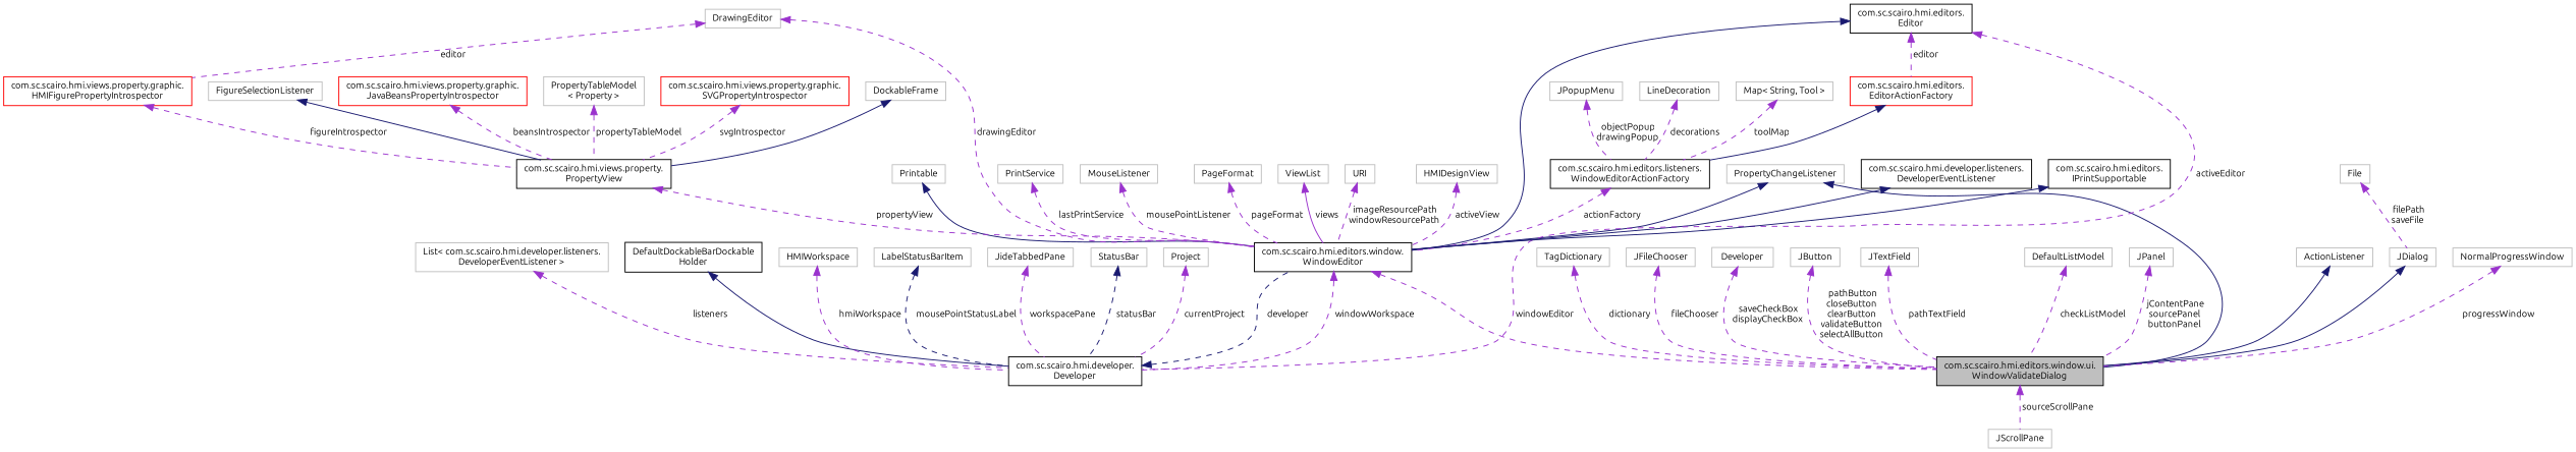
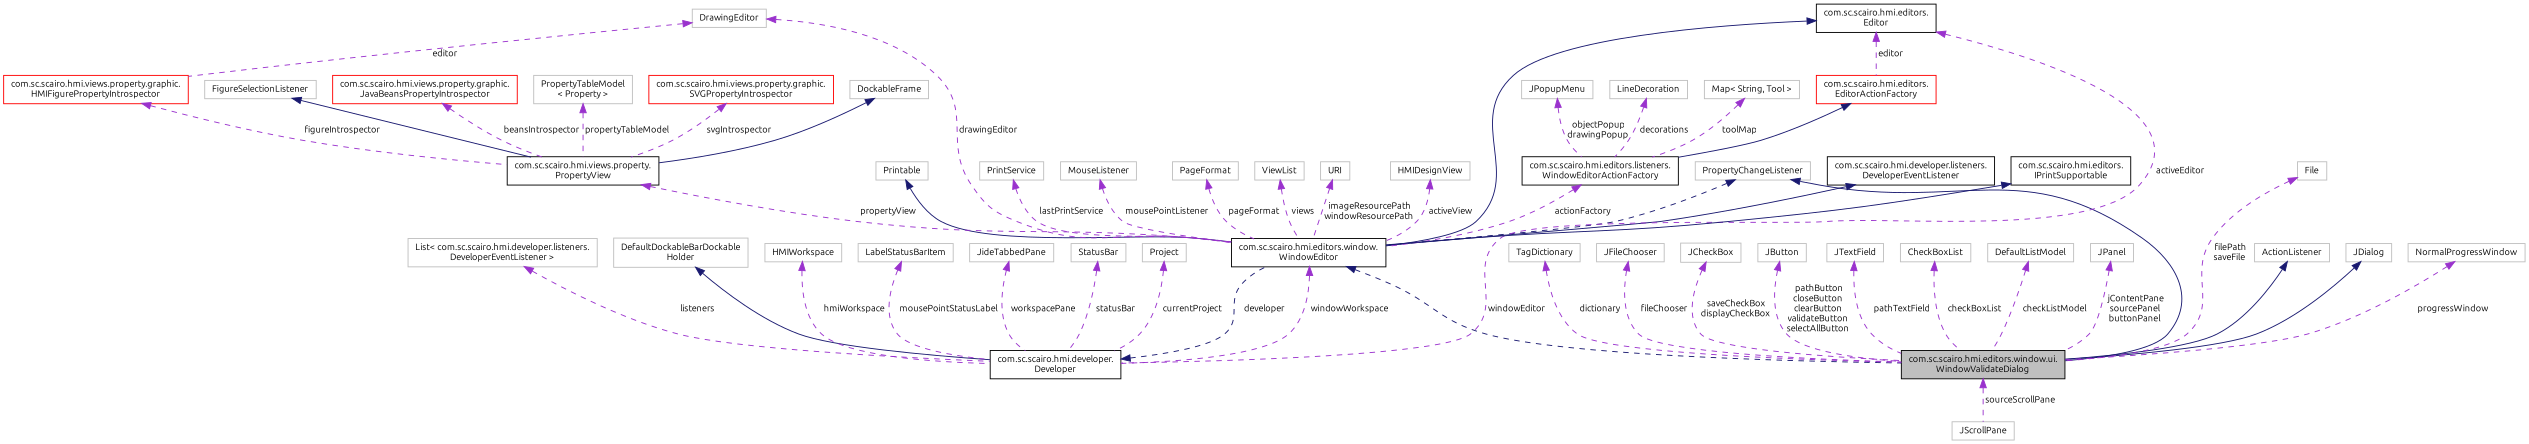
  digraph {
    fontname=Ubuntu
    rankdir=TB
    node [color=grey75 fillcolor=white fontname=Ubuntu fontsize=10 shape=record style=filled]
    edge [color=darkorchid3 dir=back fontname=Ubuntu fontsize=10 labelfontname=Helvetica labelfontsize=10 style=dashed]
    n1 [color=black fillcolor=grey75 fontcolor=black height=0.2 label="com.sc.scairo.hmi.editors.window.ui.\lWindowValidateDialog" width=0.4]
    n2 [height=0.2 label=JScrollPane width=0.4]
    n3 [height=0.2 label=JDialog width=0.4]
    n4 [height=0.2 label=ActionListener width=0.4]
    n5 [height=0.2 label=PropertyChangeListener width=0.4]
    n6 [color=black height=0.2 label="com.sc.scairo.hmi.editors.window.\lWindowEditor" width=0.4]
    n7 [color=black height=0.2 label="com.sc.scairo.hmi.developer.\lDeveloper" width=0.4]
    n8 [height=0.2 label=NormalProgressWindow width=0.4]
    n9 [height=0.2 label=TagDictionary width=0.4]
    n10 [height=0.2 label=JFileChooser width=0.4]
-   n11 [height=0.2 label=Developer width=0.4]
+   n11 [height=0.2 label=JCheckBox width=0.4]
    n12 [height=0.2 label=JButton width=0.4]
    n13 [color=black height=0.2 label="com.sc.scairo.hmi.developer.listeners.\lDeveloperEventListener" width=0.4]
    n14 [color=black height=0.2 label="com.sc.scairo.hmi.editors.\lEditor" width=0.4]
    n15 [color=red height=0.2 label="com.sc.scairo.hmi.editors.\lEditorActionFactory" width=0.4]
    n16 [color=black height=0.2 label="com.sc.scairo.hmi.editors.listeners.\lWindowEditorActionFactory" width=0.4]
    n17 [color=black height=0.2 label="com.sc.scairo.hmi.editors.\lIPrintSupportable" width=0.4]
    n18 [height=0.2 label=Printable width=0.4]
    n19 [height=0.2 label=DrawingEditor width=0.4]
    n20 [color=red height=0.2 label="com.sc.scairo.hmi.views.property.graphic.\lHMIFigurePropertyIntrospector" width=0.4]
    n21 [color=black height=0.2 label="com.sc.scairo.hmi.views.property.\lPropertyView" width=0.4]
    n22 [height=0.2 label=PrintService width=0.4]
    n23 [height=0.2 label=MouseListener width=0.4]
    n24 [height=0.2 label=PageFormat width=0.4]
    n25 [height=0.2 label=ViewList width=0.4]
    n26 [height=0.2 label=URI width=0.4]
    n27 [height=0.2 label=HMIDesignView width=0.4]
-   n28 [color=black height=0.2 label="DefaultDockableBarDockable\lHolder" width=0.4]
+   n28 [height=0.2 label="DefaultDockableBarDockable\lHolder" width=0.4]
    n29 [height=0.2 label=HMIWorkspace width=0.4]
    n30 [height=0.2 label=LabelStatusBarItem width=0.4]
    n31 [height=0.2 label=JideTabbedPane width=0.4]
    n32 [height=0.2 label=StatusBar width=0.4]
    n33 [height=0.2 label=Project width=0.4]
    n34 [height=0.2 label="List\< com.sc.scairo.hmi.developer.listeners.\lDeveloperEventListener \>" width=0.4]
    n35 [height=0.2 label=DockableFrame width=0.4]
    n36 [height=0.2 label=FigureSelectionListener width=0.4]
    n37 [color=red height=0.2 label="com.sc.scairo.hmi.views.property.graphic.\lJavaBeansPropertyIntrospector" width=0.4]
    n38 [height=0.2 label="PropertyTableModel\l\< Property \>" width=0.4]
    n39 [color=red height=0.2 label="com.sc.scairo.hmi.views.property.graphic.\lSVGPropertyIntrospector" width=0.4]
    n40 [height=0.2 label=JPopupMenu width=0.4]
    n41 [height=0.2 label=LineDecoration width=0.4]
    n42 [height=0.2 label="Map\< String, Tool \>" width=0.4]
    n43 [height=0.2 label=JTextField width=0.4]
+   n44 [height=0.2 label=CheckBoxList width=0.4]
    n45 [height=0.2 label=DefaultListModel width=0.4]
    n46 [height=0.2 label=File width=0.4]
    n47 [height=0.2 label=JPanel width=0.4]
    n1 -> n2 [label=" sourceScrollPane"]
    n3 -> n1 [color=midnightblue style=solid]
    n4 -> n1 [color=midnightblue style=solid]
    n5 -> n1 [color=midnightblue style=solid]
-   n5 -> n6 [color=midnightblue style=solid]
-   n6 -> n1 [label=" windowEditor"]
+   n5 -> n6 [color=midnightblue]
+   n6 -> n1 [color=midnightblue label=" windowEditor"]
    n6 -> n7 [label=" windowWorkspace"]
    n7 -> n6 [color=midnightblue label=" developer"]
    n8 -> n1 [label=" progressWindow"]
    n9 -> n1 [label=" dictionary"]
    n10 -> n1 [label=" fileChooser"]
    n11 -> n1 [label=" saveCheckBox\ndisplayCheckBox"]
    n12 -> n1 [label=" pathButton\ncloseButton\nclearButton\nvalidateButton\nselectAllButton"]
    n13 -> n6 [color=midnightblue style=solid]
    n14 -> n6 [color=midnightblue style=solid]
    n14 -> n7 [label=" activeEditor"]
    n14 -> n15 [label=" editor"]
    n15 -> n16 [color=midnightblue style=solid]
    n16 -> n6 [label=" actionFactory"]
    n17 -> n6 [color=midnightblue style=solid]
    n18 -> n6 [color=midnightblue style=solid]
    n19 -> n6 [label=" drawingEditor"]
    n19 -> n20 [label=" editor"]
    n20 -> n21 [label=" figureIntrospector"]
    n21 -> n6 [label=" propertyView"]
    n22 -> n6 [label=" lastPrintService"]
    n23 -> n6 [label=" mousePointListener"]
    n24 -> n6 [label=" pageFormat"]
-   n25 -> n6 [label=" views" style=solid]
+   n25 -> n6 [label=" views"]
    n26 -> n6 [label=" imageResourcePath\nwindowResourcePath"]
    n27 -> n6 [label=" activeView"]
    n28 -> n7 [color=midnightblue style=solid]
    n29 -> n7 [label=" hmiWorkspace"]
-   n30 -> n7 [color=midnightblue label=" mousePointStatusLabel"]
+   n30 -> n7 [label=" mousePointStatusLabel"]
    n31 -> n7 [label=" workspacePane"]
-   n32 -> n7 [color=midnightblue label=" statusBar"]
+   n32 -> n7 [label=" statusBar"]
    n33 -> n7 [label=" currentProject"]
    n34 -> n7 [label=" listeners"]
    n35 -> n21 [color=midnightblue style=solid]
    n36 -> n21 [color=midnightblue style=solid]
    n37 -> n21 [label=" beansIntrospector"]
    n38 -> n21 [label=" propertyTableModel"]
    n39 -> n21 [label=" svgIntrospector"]
    n40 -> n16 [label=" objectPopup\ndrawingPopup"]
    n41 -> n16 [label=" decorations"]
    n42 -> n16 [label=" toolMap"]
    n43 -> n1 [label=" pathTextField"]
+   n44 -> n1 [label=" checkBoxList"]
    n45 -> n1 [label=" checkListModel"]
-   n46 -> n3 [label=" filePath\nsaveFile"]
+   n46 -> n1 [label=" filePath\nsaveFile"]
    n47 -> n1 [label=" jContentPane\nsourcePanel\nbuttonPanel"]
  }
